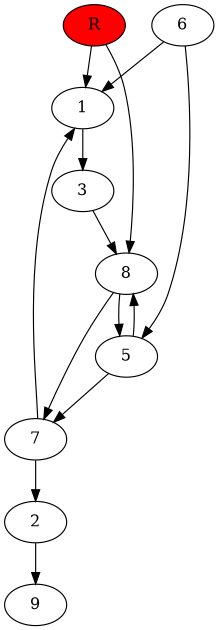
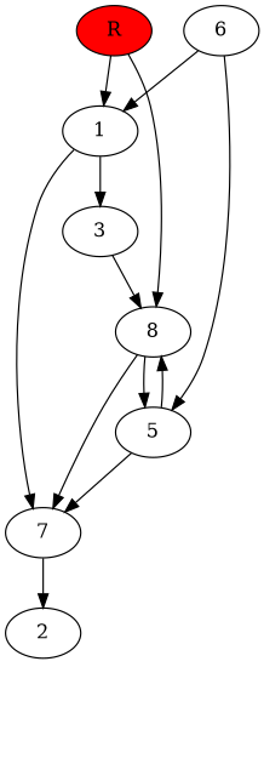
  digraph {
    1
    3
    7
    8
    2
-   9
    6
    5
    R [fillcolor="#ff0000" style=filled]
    1 -> 3
-   7 -> 1
+   1 -> 7
    3 -> 8
    7 -> 2
    8 -> 7
    8 -> 5
-   2 -> 9
    6 -> 1
    6 -> 5
    5 -> 7
    5 -> 8
    R -> 1
    R -> 8
  }
